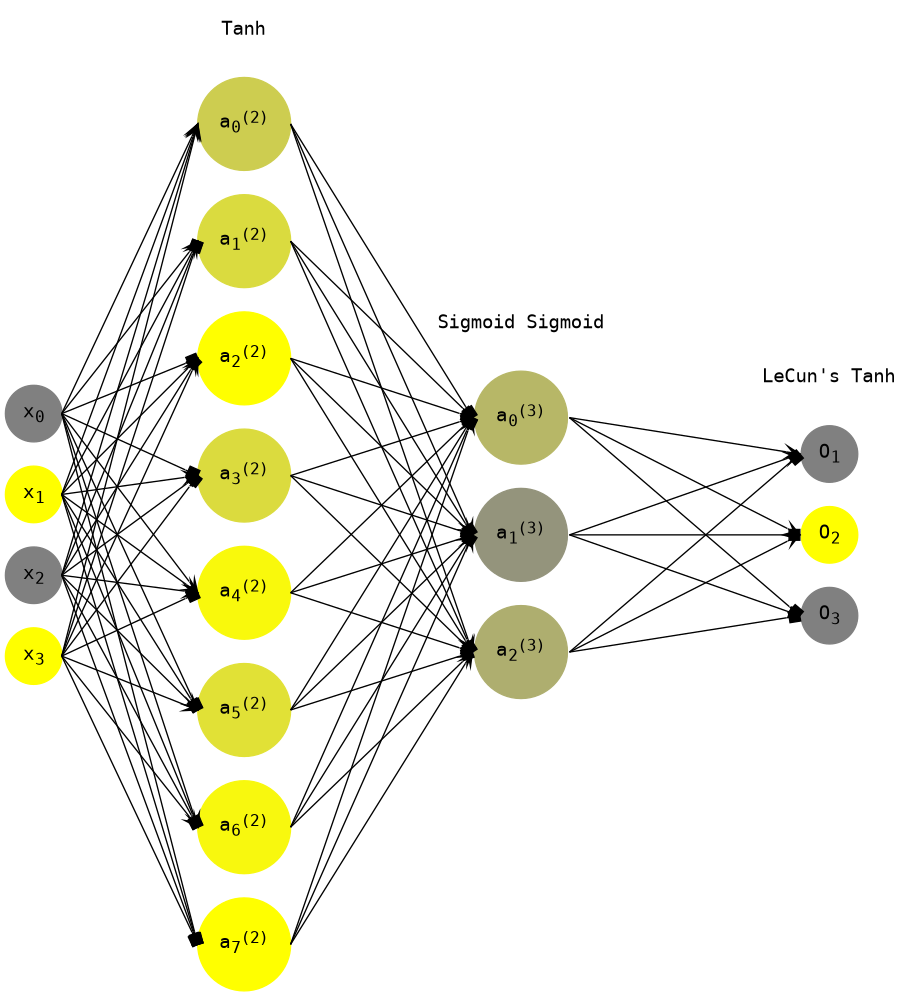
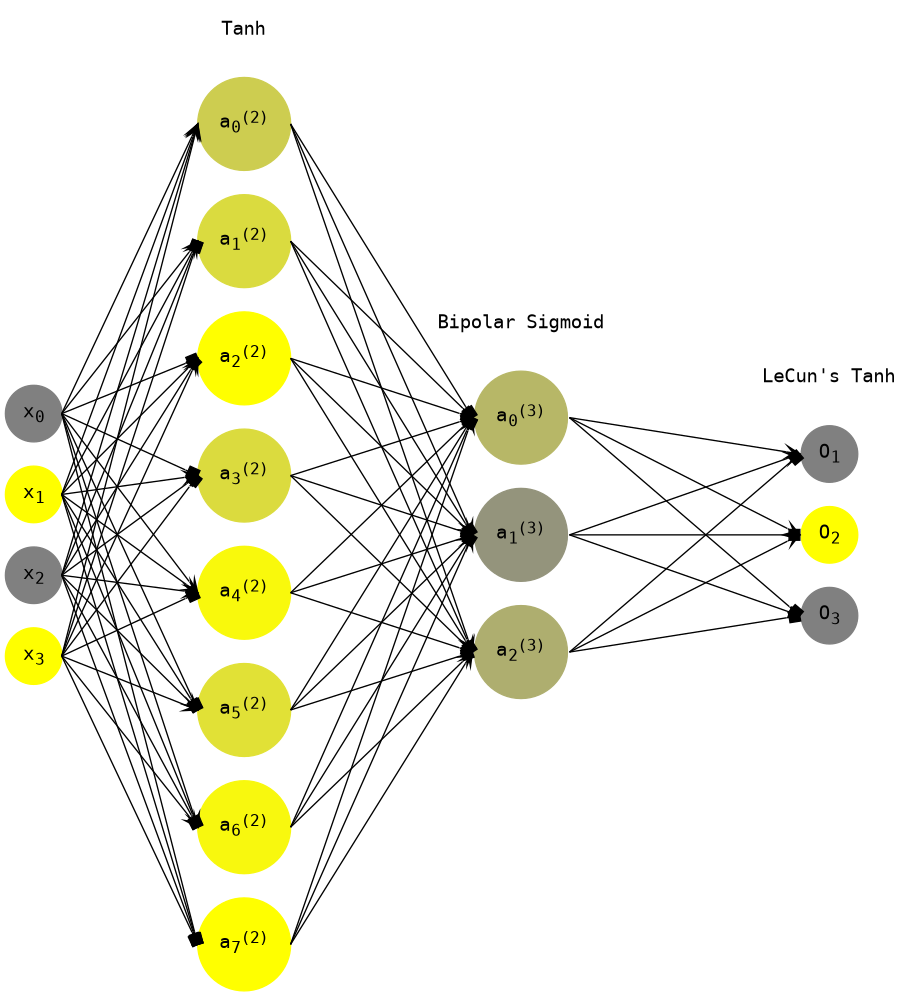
  digraph {
    rankdir=LR
    ranksep=1.4
    splines=false
    fontname="DejaVu Sans Mono"
    node [color="0.1667, 0.0, 0.5" fillcolor="0.1667, 0.0, 0.5" shape=circle style=filled fontname="DejaVu Sans Mono"]
    edge [headport=w style=solid tailport=e fontname="DejaVu Sans Mono" arrowhead=box]
    n1 [label=<x<sub>0</sub>>]
    n2 [color="0.1667, 1.0, 1.0" fillcolor="0.1667, 1.0, 1.0" label=<x<sub>1</sub>>]
    n3 [label=<x<sub>2</sub>>]
    n4 [color="0.1667, 1.0, 1.0" fillcolor="0.1667, 1.0, 1.0" label=<x<sub>3</sub>>]
    n5 [color="0.1667, 0.607986, 0.803993" fillcolor="0.1667, 0.607986, 0.803993" label=<a<sub>0</sub><sup>(2)</sup>>]
    n6 [color="0.1667, 0.711067, 0.855534" fillcolor="0.1667, 0.711067, 0.855534" label=<a<sub>1</sub><sup>(2)</sup>>]
    n7 [color="0.1667, 0.998720, 0.999360" fillcolor="0.1667, 0.998720, 0.999360" label=<a<sub>2</sub><sup>(2)</sup>>]
    n8 [color="0.1667, 0.715512, 0.857756" fillcolor="0.1667, 0.715512, 0.857756" label=<a<sub>3</sub><sup>(2)</sup>>]
    n9 [color="0.1667, 0.948383, 0.974191" fillcolor="0.1667, 0.948383, 0.974191" label=<a<sub>4</sub><sup>(2)</sup>>]
    n10 [color="0.1667, 0.759245, 0.879622" fillcolor="0.1667, 0.759245, 0.879622" label=<a<sub>5</sub><sup>(2)</sup>>]
    n11 [color="0.1667, 0.943091, 0.971546" fillcolor="0.1667, 0.943091, 0.971546" label=<a<sub>6</sub><sup>(2)</sup>>]
    n12 [color="0.1667, 0.998062, 0.999031" fillcolor="0.1667, 0.998062, 0.999031" label=<a<sub>7</sub><sup>(2)</sup>>]
    n13 [color="0.1667, 0.434904, 0.717452" fillcolor="0.1667, 0.434904, 0.717452" label=<a<sub>0</sub><sup>(3)</sup>>]
    n14 [color="0.1667, 0.159036, 0.579518" fillcolor="0.1667, 0.159036, 0.579518" label=<a<sub>1</sub><sup>(3)</sup>>]
    n15 [color="0.1667, 0.361525, 0.680762" fillcolor="0.1667, 0.361525, 0.680762" label=<a<sub>2</sub><sup>(3)</sup>>]
    n16 [label=<O<sub>1</sub>>]
    n17 [color="0.1667, 1.0, 1.0" fillcolor="0.1667, 1.0, 1.0" label=<O<sub>2</sub>>]
    n18 [label=<O<sub>3</sub>>]
    n19 [label=Tanh shape=plaintext color=brown fillcolor="" style=""]
-   n20 [label="Sigmoid Sigmoid" shape=plaintext color=darkgreen fillcolor="" style=""]
+   n20 [label="Bipolar Sigmoid" shape=plaintext color=darkgreen fillcolor="" style=""]
    n21 [label="LeCun's Tanh" shape=plaintext color=darkorange fillcolor="" style=""]
    subgraph sub_1 {
      n1
    }
    subgraph sub_2 {
      n2
    }
    subgraph sub_3 {
      n3
    }
    subgraph sub_4 {
      n4
    }
    subgraph sub_5 {
      n5
    }
    subgraph sub_6 {
      n6
    }
    subgraph sub_7 {
      n7
    }
    subgraph sub_8 {
      n8
    }
    subgraph sub_9 {
      n9
    }
    subgraph sub_10 {
      n10
    }
    subgraph sub_11 {
      n11
    }
    subgraph sub_12 {
      n12
    }
    subgraph sub_13 {
      n13
    }
    subgraph sub_14 {
      n14
    }
    subgraph sub_15 {
      n15
    }
    subgraph sub_16 {
      n16
    }
    subgraph sub_17 {
      n17
    }
    subgraph sub_18 {
      n18
    }
    subgraph sub_19 {
      rank=same
      n1
      n2
      n3
      n4
    }
    subgraph sub_20 {
      rank=same
      n5
      n6
      n7
      n8
      n9
      n10
      n11
      n12
    }
    subgraph sub_21 {
      rank=same
      n13
      n14
      n15
    }
    subgraph sub_22 {
      rank=same
      n16
      n17
      n18
    }
    subgraph sub_23 {
      rank=same
      n5
      n19
    }
    subgraph sub_24 {
      rank=same
      n13
      n20
    }
    subgraph sub_25 {
      rank=same
      n16
      n21
    }
    n1 -> n2 [style=invis arrowhead=""]
    n1 -> n5 [arrowhead=vee]
    n1 -> n6 [arrowhead=vee]
    n1 -> n7
    n1 -> n8
    n1 -> n9 [arrowhead=vee]
    n1 -> n10
    n1 -> n11 [arrowhead=vee]
    n1 -> n12
    n2 -> n3 [style=invis arrowhead=""]
    n2 -> n5 [arrowhead=vee]
    n2 -> n6 [arrowhead=vee]
    n2 -> n7
    n2 -> n8 [arrowhead=vee]
    n2 -> n9 [arrowhead=vee]
    n2 -> n10
    n2 -> n11
    n2 -> n12
    n3 -> n4 [style=invis arrowhead=""]
    n3 -> n5 [arrowhead=vee]
    n3 -> n6
    n3 -> n7 [arrowhead=vee]
    n3 -> n8
    n3 -> n9 [arrowhead=vee]
    n3 -> n10 [arrowhead=vee]
    n3 -> n11
    n3 -> n12
    n4 -> n5 [arrowhead=vee]
    n4 -> n6
    n4 -> n7 [arrowhead=vee]
    n4 -> n8
    n4 -> n9
    n4 -> n10 [arrowhead=vee]
    n4 -> n11 [arrowhead=vee]
    n4 -> n12
    n5 -> n6 [style=invis arrowhead=""]
    n5 -> n13
    n5 -> n14 [arrowhead=vee]
    n5 -> n15 [arrowhead=vee]
    n6 -> n7 [style=invis arrowhead=""]
    n6 -> n13
    n6 -> n14
    n6 -> n15 [arrowhead=vee]
    n7 -> n8 [style=invis arrowhead=""]
    n7 -> n13
    n7 -> n14 [arrowhead=vee]
    n7 -> n15
    n8 -> n9 [style=invis arrowhead=""]
    n8 -> n13
    n8 -> n14
    n8 -> n15
    n9 -> n10 [style=invis arrowhead=""]
    n9 -> n13
    n9 -> n14
    n9 -> n15
    n10 -> n11 [style=invis arrowhead=""]
    n10 -> n13
    n10 -> n14 [arrowhead=vee]
    n10 -> n15
    n11 -> n12 [style=invis arrowhead=""]
    n11 -> n13
    n11 -> n14
    n11 -> n15 [arrowhead=vee]
    n12 -> n13 [arrowhead=vee]
    n12 -> n14 [arrowhead=vee]
    n12 -> n15 [arrowhead=vee]
    n13 -> n14 [style=invis arrowhead=""]
    n13 -> n16 [arrowhead=vee]
    n13 -> n17 [arrowhead=vee]
    n13 -> n18
    n14 -> n15 [style=invis arrowhead=""]
    n14 -> n16 [arrowhead=vee]
    n14 -> n17
    n14 -> n18
    n15 -> n16
    n15 -> n17 [arrowhead=vee]
    n15 -> n18
    n16 -> n17 [style=invis arrowhead=""]
    n17 -> n18 [style=invis arrowhead=""]
    n19 -> n5 [style=invis arrowhead=""]
    n20 -> n13 [style=invis arrowhead=""]
    n21 -> n16 [style=invis arrowhead=""]
  }
